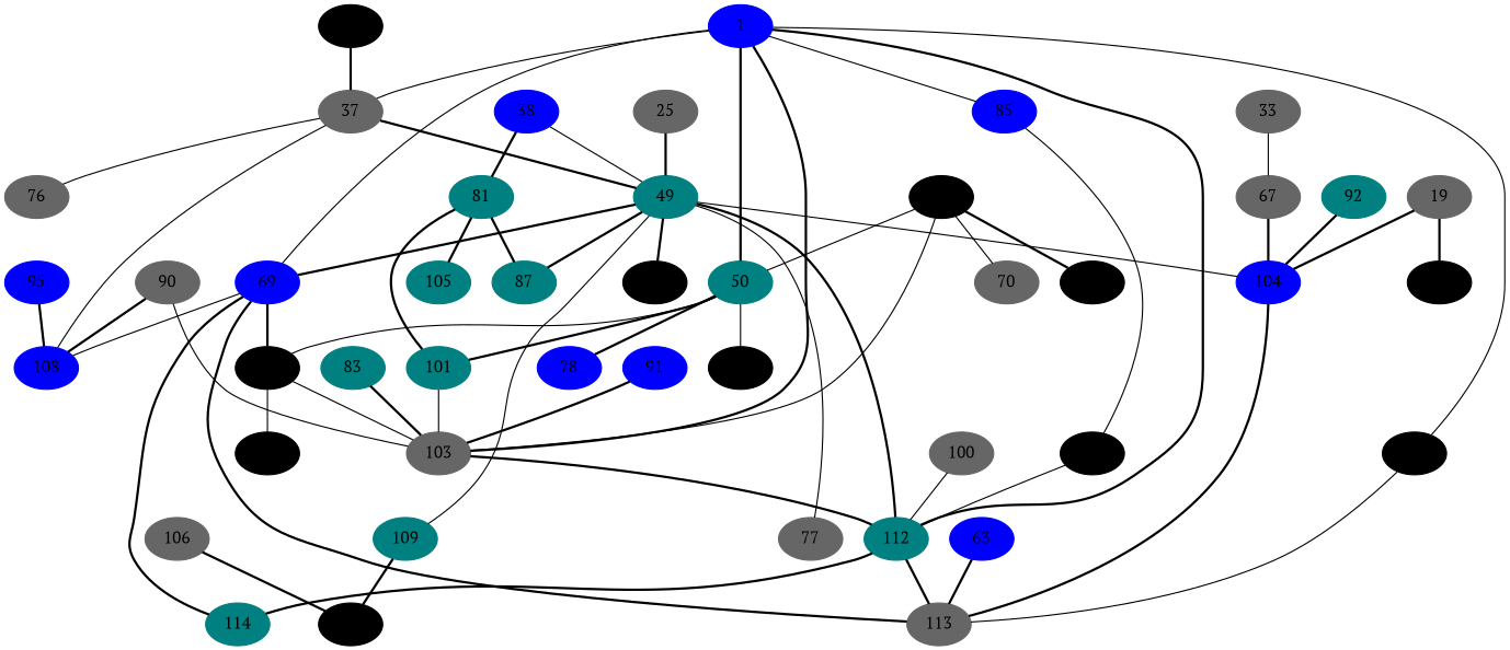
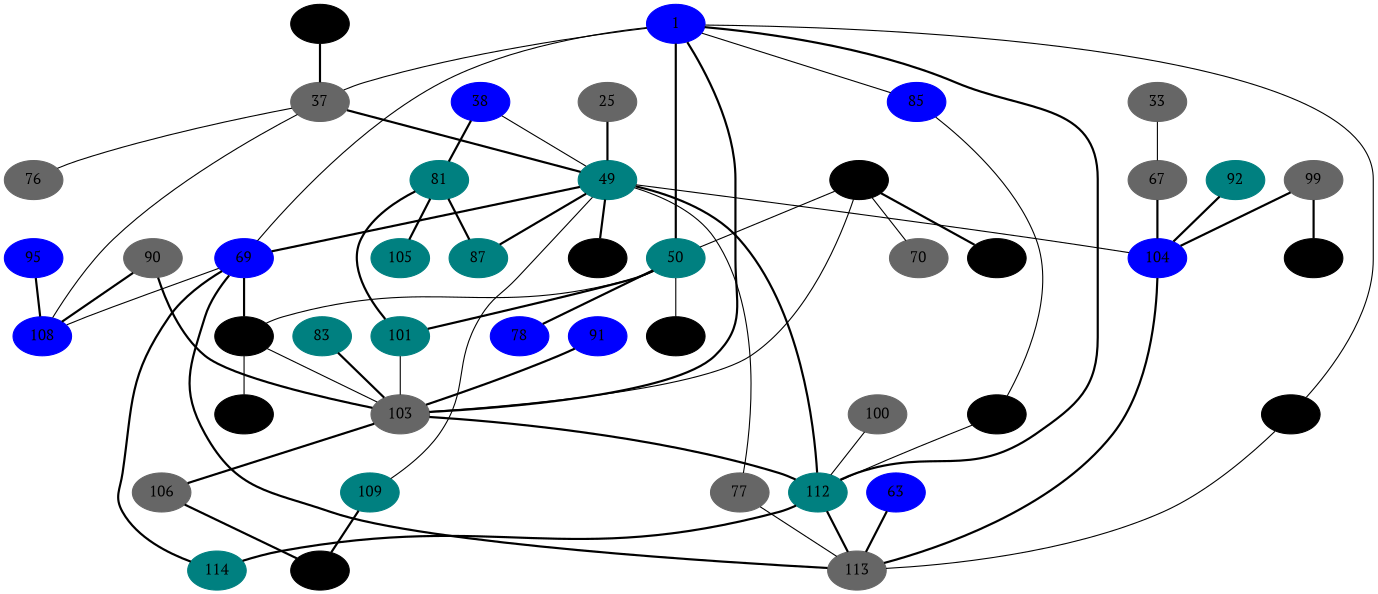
  graph {
    fontname="PT Serif"
    node [color=gray40 fontname="PT Serif" style=filled]
    edge [fontname="PT Serif" style=bold]
    37 [super="+16"]
    49 [color=teal super="+15+19+18+24"]
    76
    108 [color=blue super="+22"]
    1 [color=blue]
    50 [color=teal super="+8"]
    69 [color=blue super="+2+64+36"]
    85 [color=blue super="+45"]
    103 [super="+80+73"]
    110 [color=black]
    112 [color=teal super="+86+41+102+94"]
    78 [color=blue]
    88 [color=black super="+14+44+30"]
    98 [color=black]
    101 [color=teal super="+72+82"]
    113 [super="+53+89"]
    114 [color=teal super="+27+84"]
    97 [color=black super="+54"]
    106
    9 [color=black]
    70 [super="+43"]
    79 [color=black]
    25 [super="+11"]
    75 [color=black]
    77
    87 [color=teal]
    104 [color=blue super="+59+93"]
    109 [color=teal super="+74"]
    33
    67
    34 [color=black]
    38 [color=blue]
    81 [color=teal]
    105 [color=teal]
    111 [color=black]
    96 [color=black super="+58+61+68"]
    63 [color=blue]
    83 [color=teal]
    90
    91 [color=blue]
    92 [color=teal super="+60"]
    95 [color=blue]
-   99 [label=19]
+   99
    107 [color=black]
    100
    37 -- 49
    37 -- 76 [style=solid]
    37 -- 108 [style=solid]
    49 -- 69 [weight=2]
    49 -- 112 [weight=4]
    49 -- 75
    49 -- 77 [style=solid]
    49 -- 87
    49 -- 104 [style=solid weight=2]
    49 -- 109 [style=solid]
    1 -- 37 [style=solid weight=2]
    1 -- 50
    1 -- 69 [style=solid weight=2]
    1 -- 85 [style=solid]
    1 -- 103
    1 -- 110 [style=solid]
    1 -- 112
    50 -- 78
    50 -- 88 [style=solid]
    50 -- 98 [style=solid]
    50 -- 101
    69 -- 108 [style=solid]
    69 -- 88 [weight=2]
    69 -- 113
    69 -- 114
    85 -- 97 [style=solid]
    103 -- 112
+   103 -- 106
    110 -- 113 [style=solid]
    112 -- 113
    112 -- 114
    88 -- 103 [style=solid weight=3]
    88 -- 96 [style=solid]
    101 -- 103 [style=solid weight=2]
    97 -- 112 [style=solid]
    106 -- 111
    9 -- 50 [style=solid weight=2]
    9 -- 103 [style=solid weight=2]
    9 -- 70 [style=solid]
    9 -- 79
    25 -- 49
+   77 -- 113 [style=solid]
    104 -- 113
    109 -- 111
    33 -- 67 [style=solid]
    67 -- 104
    34 -- 37
    38 -- 49 [style=solid]
    38 -- 81
    81 -- 101 [weight=2]
    81 -- 87
    81 -- 105
    63 -- 113
    83 -- 103
    90 -- 108
-   90 -- 103 [style=solid]
+   90 -- 103
    91 -- 103
    92 -- 104
    95 -- 108
    99 -- 104
    99 -- 107
    100 -- 112 [style=solid]
  }
